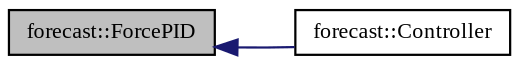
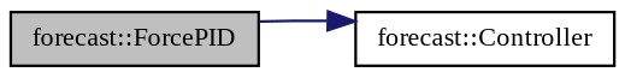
  digraph {
    rankdir=LR
    fontname="Liberation Serif"
    node [color=black fontname="Liberation Serif" fontsize=10 shape=record style=filled]
    n1 [fillcolor=grey75 fontcolor=black height=0.2 label="forecast::ForcePID" width=0.4]
    n2 [fillcolor=white height=0.2 label="forecast::Controller" width=0.4]
-   n1 -> n2 [color=midnightblue dir=back fontname="Liberation Serif" fontsize=10 labelfontname=Helvetica labelfontsize=10 style=solid]
+   n2 -> n1 [color=midnightblue dir=back fontname="Liberation Serif" fontsize=10 labelfontname=Helvetica labelfontsize=10 style=solid]
  }
